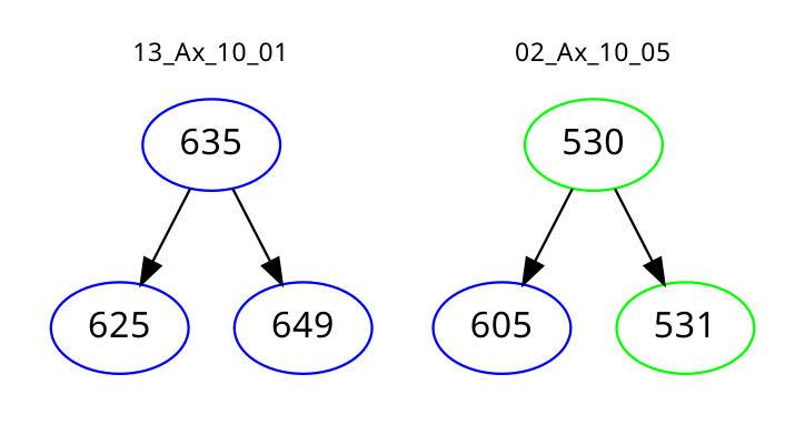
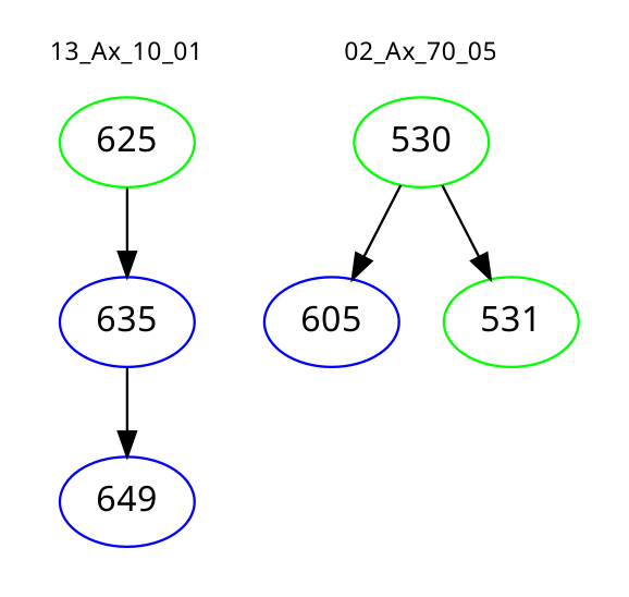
  digraph {
    fontname="Noto Sans"
    node [color=blue fontname="Noto Sans"]
    edge [color=black fontname="Noto Sans"]
    n1 [label=635]
-   n2 [label=625]
+   n2 [color=green label=625]
    n3 [label=649]
    n4 [color=green label=530]
    n5 [label=605]
    n6 [color=green label=531]
    subgraph cluster_1 {
      color=white
      fontsize=10
      label="13_Ax_10_01"
      n1
      n2
      n3
    }
    subgraph cluster_2 {
      color=white
      fontsize=10
-     label="02_Ax_10_05"
+     label="02_Ax_70_05"
      n4
      n5
      n6
    }
-   n1 -> n2
+   n2 -> n1
    n1 -> n3
    n4 -> n5
    n4 -> n6
  }
